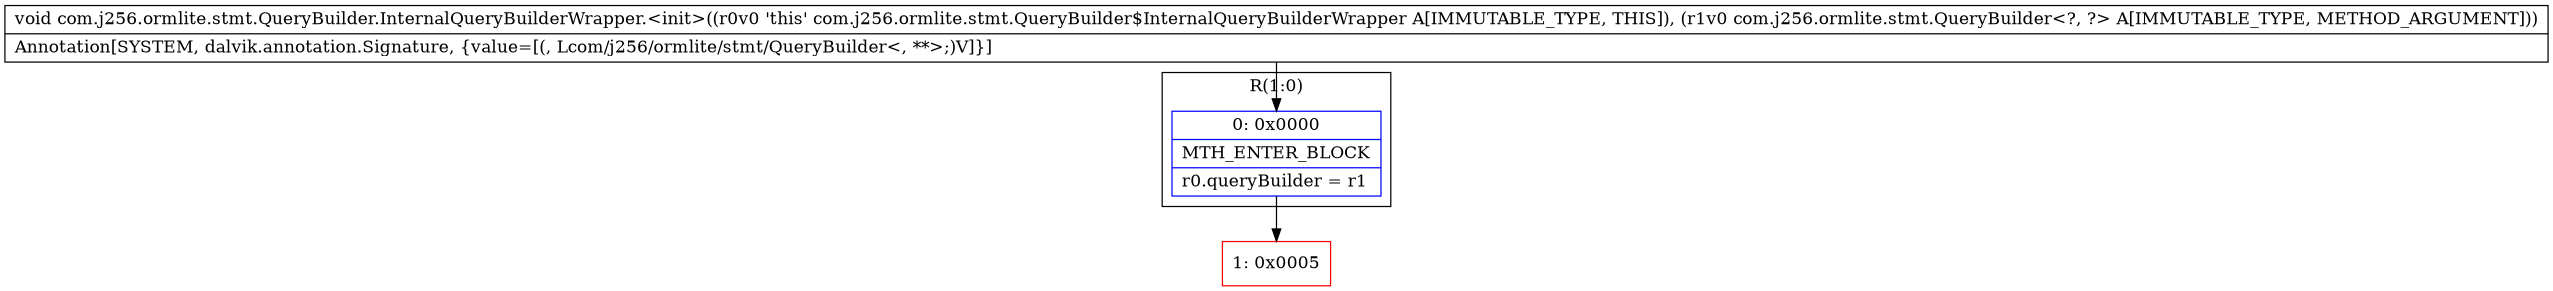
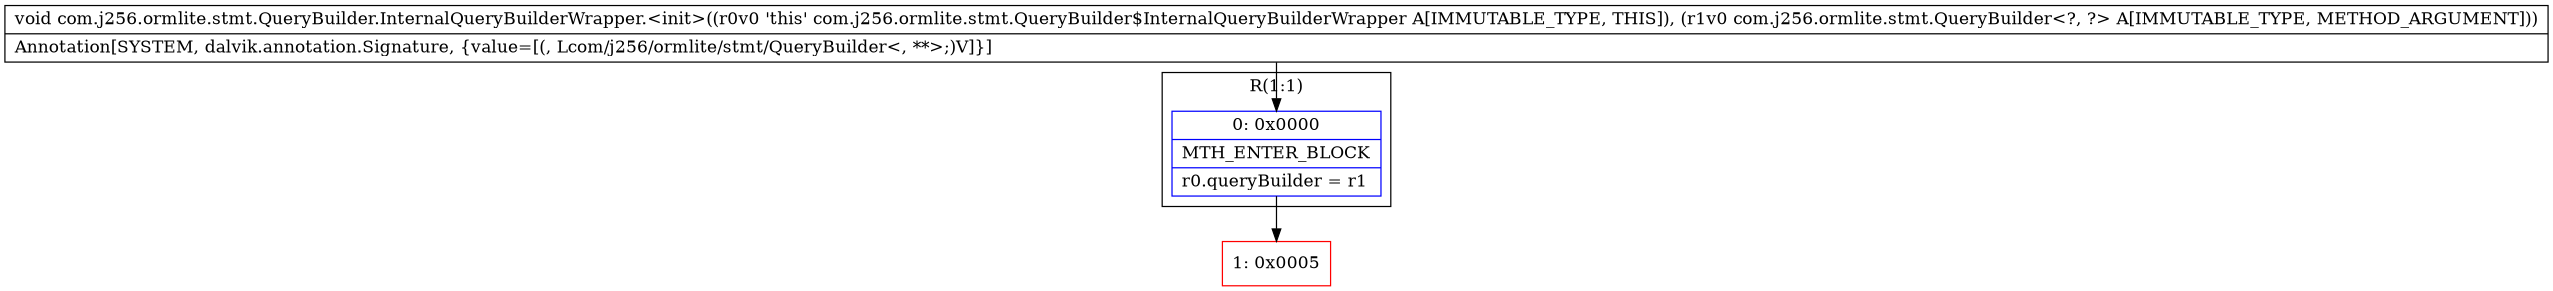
  digraph {
    node [shape=record]
    n1 [color=blue label="{0\:\ 0x0000|MTH_ENTER_BLOCK\l|r0.queryBuilder = r1\l}"]
    n2 [color=red label="{1\:\ 0x0005}"]
    n3 [label="{void com.j256.ormlite.stmt.QueryBuilder.InternalQueryBuilderWrapper.\<init\>((r0v0 'this' com.j256.ormlite.stmt.QueryBuilder$InternalQueryBuilderWrapper A[IMMUTABLE_TYPE, THIS]), (r1v0 com.j256.ormlite.stmt.QueryBuilder\<?, ?\> A[IMMUTABLE_TYPE, METHOD_ARGUMENT]))  | Annotation[SYSTEM, dalvik.annotation.Signature, \{value=[(, Lcom\/j256\/ormlite\/stmt\/QueryBuilder\<, **\>;)V]\}]\l}"]
    subgraph cluster_1 {
-     label="R(1:0)"
+     label="R(1:1)"
      n1
    }
    n1 -> n2
    n3 -> n1
  }
